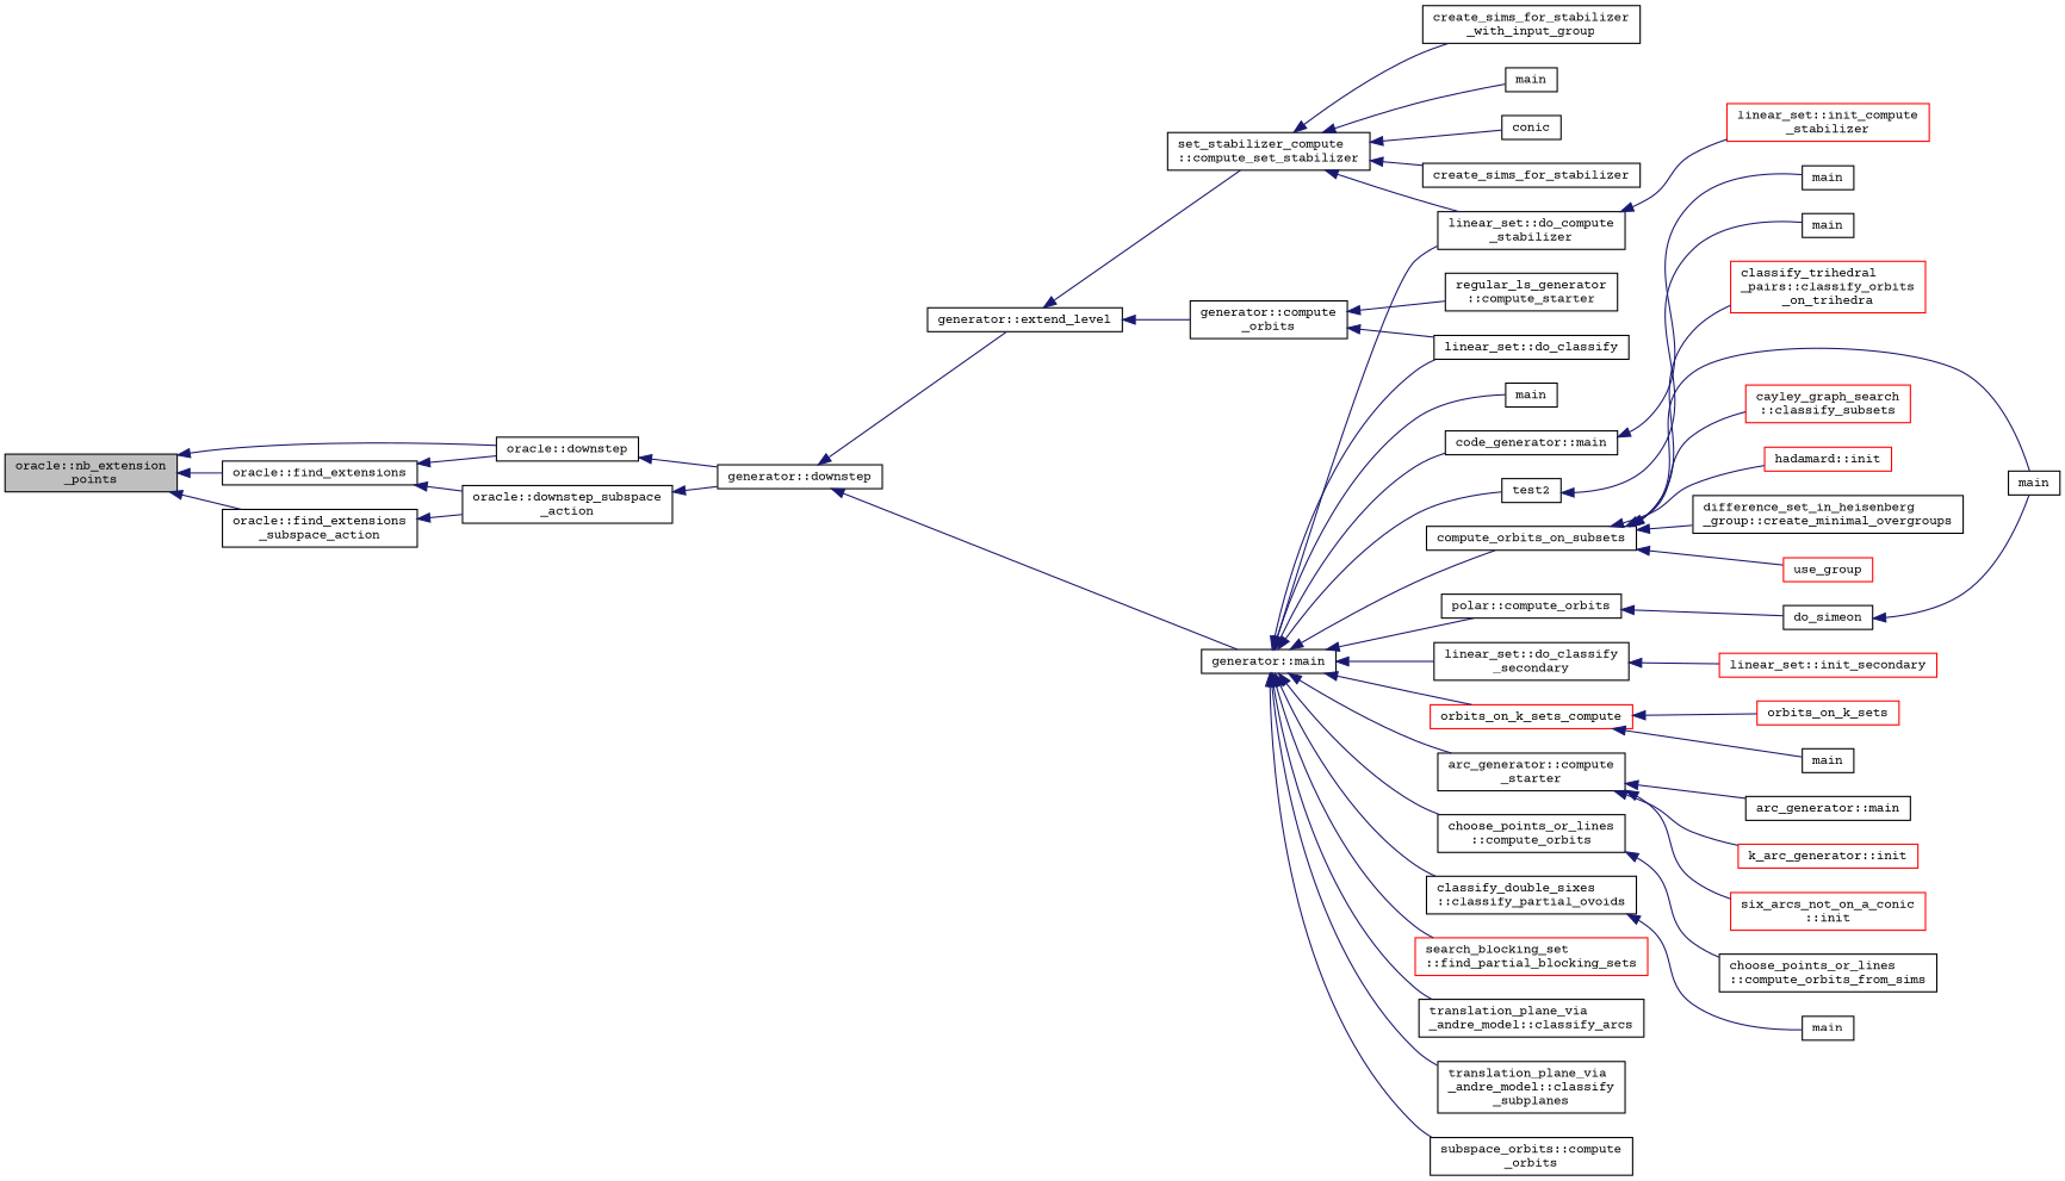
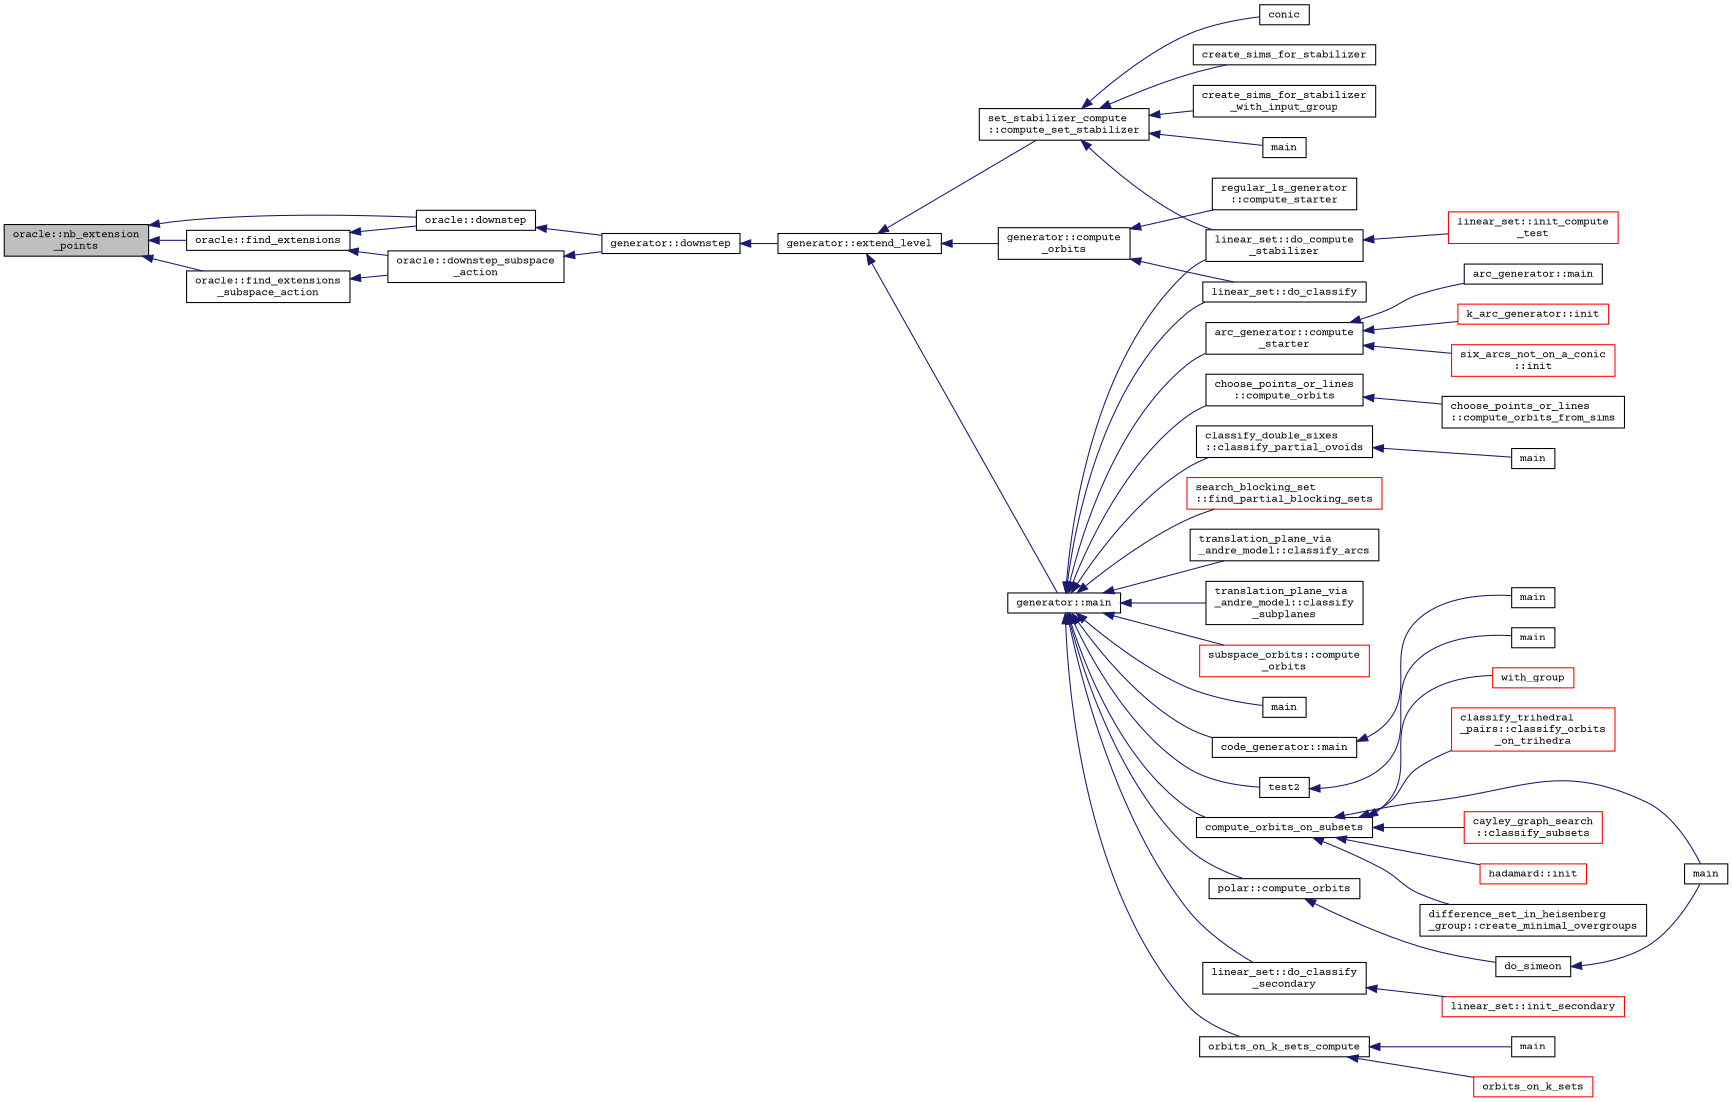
  digraph {
    fontname="Courier Prime"
    rankdir=LR
    node [color=black fillcolor=white fontname="Courier Prime" fontsize=10 shape=record style=filled]
    edge [color=midnightblue dir=back fontname="Courier Prime" fontsize=10 labelfontname=Helvetica labelfontsize=10 style=solid]
    n1 [fillcolor=grey75 fontcolor=black height=0.2 label="oracle::nb_extension\l_points" width=0.4]
    n2 [height=0.2 label="oracle::downstep" width=0.4]
    n3 [height=0.2 label="oracle::find_extensions" width=0.4]
    n4 [height=0.2 label="oracle::find_extensions\l_subspace_action" width=0.4]
    n5 [height=0.2 label="generator::downstep" width=0.4]
    n6 [height=0.2 label="oracle::downstep_subspace\l_action" width=0.4]
    n7 [height=0.2 label="generator::extend_level" width=0.4]
    n8 [height=0.2 label="set_stabilizer_compute\l::compute_set_stabilizer" width=0.4]
    n9 [height=0.2 label="generator::compute\l_orbits" width=0.4]
    n10 [height=0.2 label="generator::main" width=0.4]
    n11 [height=0.2 label=main width=0.4]
    n12 [height=0.2 label=conic width=0.4]
    n13 [height=0.2 label="linear_set::do_compute\l_stabilizer" width=0.4]
    n14 [height=0.2 label=create_sims_for_stabilizer width=0.4]
    n15 [height=0.2 label="create_sims_for_stabilizer\l_with_input_group" width=0.4]
    n16 [height=0.2 label="regular_ls_generator\l::compute_starter" width=0.4]
    n17 [height=0.2 label="linear_set::do_classify" width=0.4]
    n18 [height=0.2 label=main width=0.4]
    n19 [height=0.2 label="code_generator::main" width=0.4]
    n20 [height=0.2 label=test2 width=0.4]
    n21 [height=0.2 label="polar::compute_orbits" width=0.4]
    n22 [height=0.2 label="linear_set::do_classify\l_secondary" width=0.4]
    n23 [height=0.2 label=compute_orbits_on_subsets width=0.4]
-   n24 [color=red height=0.2 label=orbits_on_k_sets_compute width=0.4]
+   n24 [height=0.2 label=orbits_on_k_sets_compute width=0.4]
    n25 [height=0.2 label="arc_generator::compute\l_starter" width=0.4]
    n26 [height=0.2 label="choose_points_or_lines\l::compute_orbits" width=0.4]
    n27 [height=0.2 label="classify_double_sixes\l::classify_partial_ovoids" width=0.4]
    n28 [color=red height=0.2 label="search_blocking_set\l::find_partial_blocking_sets" width=0.4]
    n29 [height=0.2 label="translation_plane_via\l_andre_model::classify_arcs" width=0.4]
    n30 [height=0.2 label="translation_plane_via\l_andre_model::classify\l_subplanes" width=0.4]
-   n31 [height=0.2 label="subspace_orbits::compute\l_orbits" width=0.4]
-   n32 [color=red height=0.2 label="linear_set::init_compute\l_stabilizer" width=0.4]
+   n31 [color=red height=0.2 label="subspace_orbits::compute\l_orbits" width=0.4]
+   n32 [color=red height=0.2 label="linear_set::init_compute\l_test" width=0.4]
    n33 [height=0.2 label=main width=0.4]
    n34 [height=0.2 label=main width=0.4]
    n35 [height=0.2 label=do_simeon width=0.4]
    n36 [color=red height=0.2 label="linear_set::init_secondary" width=0.4]
    n37 [color=red height=0.2 label="cayley_graph_search\l::classify_subsets" width=0.4]
    n38 [color=red height=0.2 label="hadamard::init" width=0.4]
    n39 [height=0.2 label="difference_set_in_heisenberg\l_group::create_minimal_overgroups" width=0.4]
    n40 [height=0.2 label=main width=0.4]
-   n41 [color=red height=0.2 label=use_group width=0.4]
+   n41 [color=red height=0.2 label=with_group width=0.4]
    n42 [color=red height=0.2 label="classify_trihedral\l_pairs::classify_orbits\l_on_trihedra" width=0.4]
    n43 [height=0.2 label=main width=0.4]
    n44 [color=red height=0.2 label=orbits_on_k_sets width=0.4]
    n45 [height=0.2 label="arc_generator::main" width=0.4]
    n46 [color=red height=0.2 label="k_arc_generator::init" width=0.4]
    n47 [color=red height=0.2 label="six_arcs_not_on_a_conic\l::init" width=0.4]
    n48 [height=0.2 label="choose_points_or_lines\l::compute_orbits_from_sims" width=0.4]
    n49 [height=0.2 label=main width=0.4]
    n1 -> n2
    n1 -> n3
    n1 -> n4
    n2 -> n5
    n3 -> n2
    n3 -> n6
    n4 -> n6
    n5 -> n7
    n6 -> n5
    n7 -> n8
    n7 -> n9
-   n5 -> n10
+   n7 -> n10
    n8 -> n11
    n8 -> n12
    n8 -> n13
    n8 -> n14
    n8 -> n15
    n9 -> n16
    n9 -> n17
    n10 -> n13
    n10 -> n17
    n10 -> n18
    n10 -> n19
    n10 -> n20
    n10 -> n21
    n10 -> n22
    n10 -> n23
    n10 -> n24
    n10 -> n25
    n10 -> n26
    n10 -> n27
    n10 -> n28
    n10 -> n29
    n10 -> n30
    n10 -> n31
    n13 -> n32
    n19 -> n33
    n20 -> n34
    n21 -> n35
    n22 -> n36
    n23 -> n37
    n23 -> n38
    n23 -> n39
    n23 -> n40
    n23 -> n41
    n23 -> n42
    n24 -> n43
    n24 -> n44
    n25 -> n45
    n25 -> n46
    n25 -> n47
    n26 -> n48
    n27 -> n49
    n35 -> n40
  }
